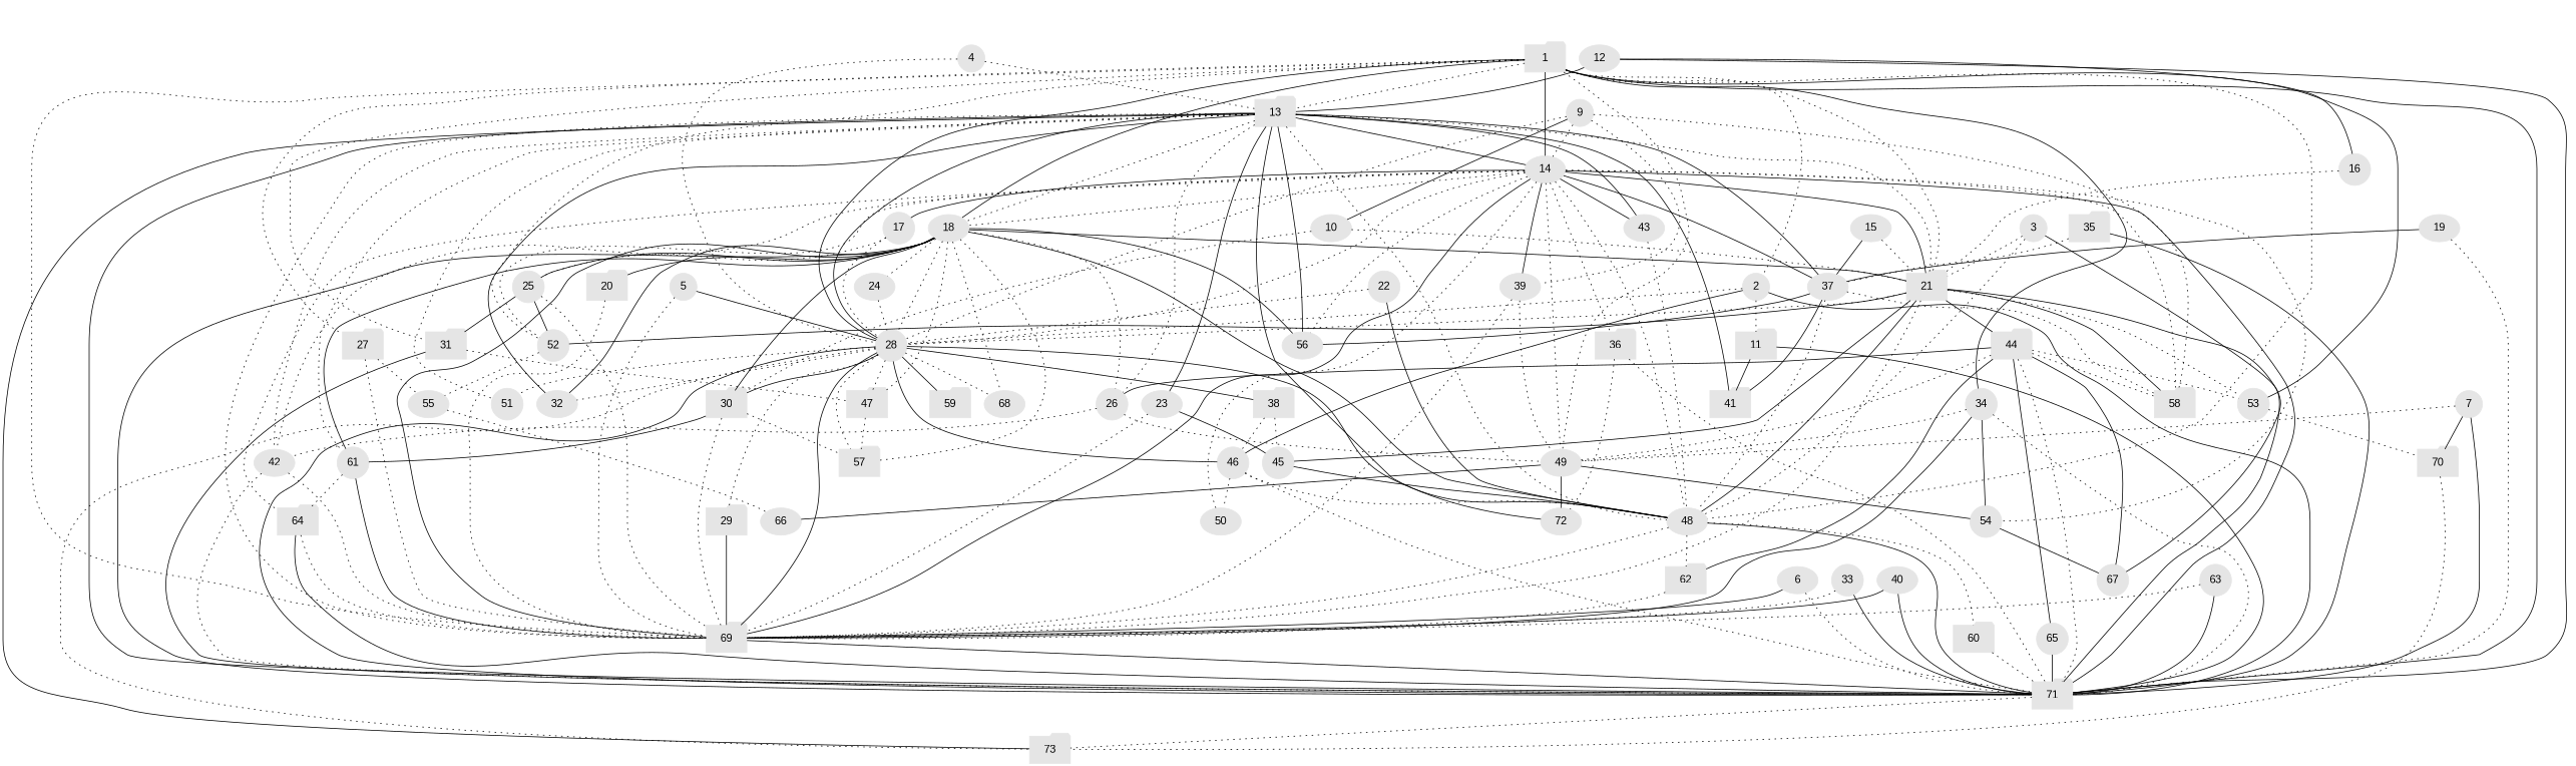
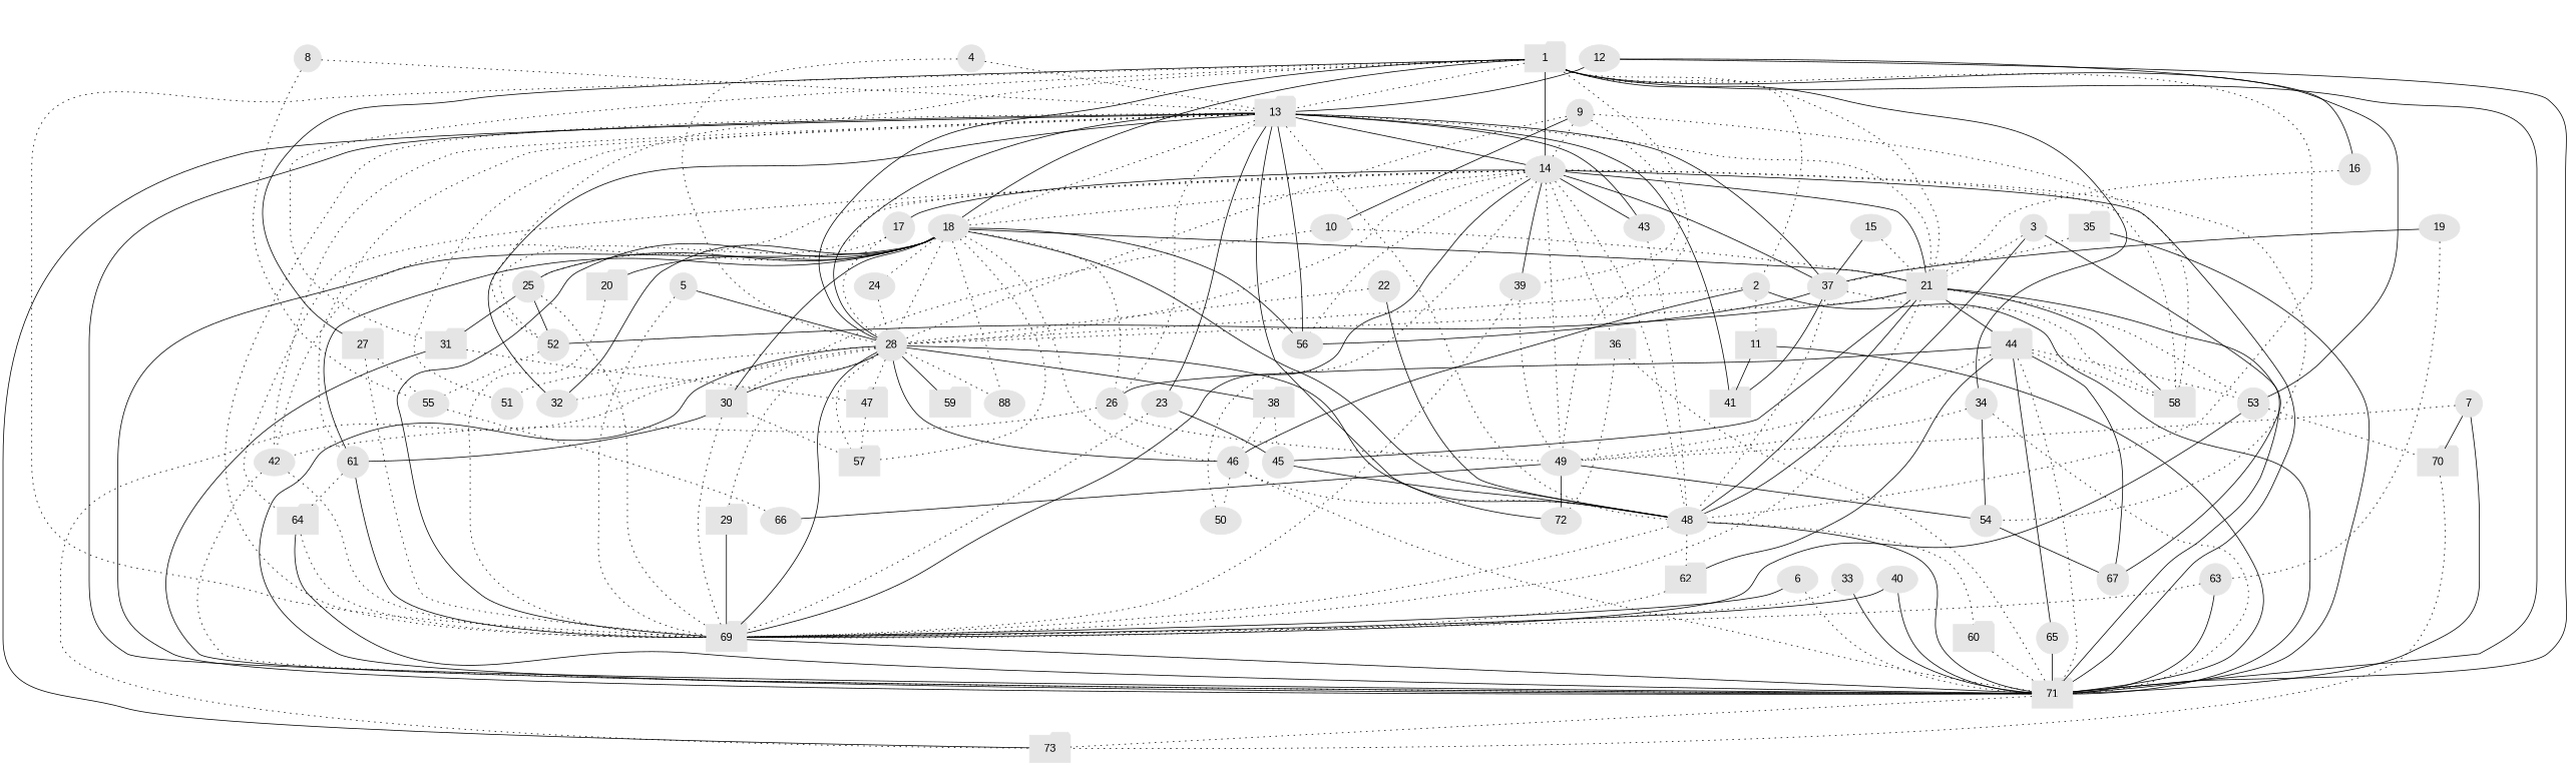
  graph {
    fontname="Liberation Sans"
    node [color=gray90 fontname="Liberation Sans" shape=circle style=filled]
    edge [fontname="Liberation Sans" style=dotted weight=1.0]
    2
    1 [shape=folder]
    13 [shape=folder]
    14 [shape=ellipse]
    18 [shape=ellipse]
    21 [shape=folder]
    27 [shape=folder]
    28
    31 [shape=folder]
    34
    48 [shape=ellipse]
    49 [shape=ellipse]
    52
    53
    69 [shape=folder]
    71 [shape=folder]
    11 [shape=folder]
    46
    41 [shape=folder]
    23 [shape=ellipse]
    26
    32 [shape=ellipse]
    37 [shape=ellipse]
    42 [shape=ellipse]
    43 [shape=ellipse]
    51
    56 [shape=ellipse]
    61
    72 [shape=ellipse]
    73 [shape=folder]
    39 [shape=ellipse]
    58 [shape=folder]
    17
    36 [shape=folder]
    50 [shape=ellipse]
    54
    64 [shape=folder]
    30 [shape=folder]
    25
    20 [shape=folder]
    24 [shape=ellipse]
    47 [shape=folder]
    57 [shape=folder]
-   68 [shape=ellipse]
+   68 [shape=ellipse label=88]
    44 [shape=folder]
    45
    55 [shape=ellipse]
    29 [shape=folder]
    38 [shape=folder]
    59 [shape=folder]
    62 [shape=folder]
    60 [shape=folder]
    66 [shape=ellipse]
    70 [shape=folder]
    3
    67
    4
    5
    6 [shape=ellipse]
    7
+   8
    9
    10 [shape=ellipse]
    12 [shape=ellipse]
    16
    15 [shape=ellipse]
    19 [shape=ellipse]
    65
    22
    33
    35 [shape=folder]
    40 [shape=ellipse]
    63
    2 -- 28
    2 -- 71 [style=solid]
    2 -- 11
    2 -- 46 [style=solid]
    1 -- 2
    1 -- 13 [weight=2.0]
    1 -- 14 [style=solid weight=2.0]
    1 -- 18 [style=solid weight=2.0]
    1 -- 21 [weight=3.0]
-   1 -- 27
+   1 -- 27 [style=solid]
    1 -- 28 [style=solid weight=2.0]
    1 -- 31
    1 -- 34 [style=solid]
    1 -- 48 [weight=3.0]
    1 -- 49
    1 -- 52
    1 -- 53 [style=solid weight=2.0]
    1 -- 69 [weight=4.0]
    1 -- 71 [style=solid weight=4.0]
    13 -- 14 [style=solid weight=2.0]
    13 -- 18
    13 -- 21 [weight=2.0]
    13 -- 28 [style=solid]
    13 -- 48
    13 -- 69
    13 -- 71 [style=solid]
    13 -- 41 [style=solid]
    13 -- 23 [style=solid]
    13 -- 26
    13 -- 32 [style=solid]
    13 -- 37 [style=solid]
    13 -- 42
    13 -- 43 [style=solid]
    13 -- 51
    13 -- 56 [style=solid]
    13 -- 61
    13 -- 72 [style=solid]
    13 -- 73 [style=solid]
    14 -- 18
    14 -- 21 [style=solid]
    14 -- 28
    14 -- 48
    14 -- 49
    14 -- 52
    14 -- 69 [style=solid]
    14 -- 71 [style=solid]
    14 -- 37 [style=solid weight=2.0]
    14 -- 42
    14 -- 43 [style=solid]
    14 -- 56
    14 -- 39 [style=solid]
    14 -- 58 [weight=2.0]
    14 -- 17 [style=solid]
    14 -- 36 [weight=2.0]
    14 -- 50
    14 -- 54
    14 -- 64
    18 -- 21 [style=solid weight=2.0]
    18 -- 28
    18 -- 48 [style=solid]
    18 -- 69 [style=solid weight=2.0]
    18 -- 71 [style=solid]
    18 -- 26
    18 -- 32 [style=solid]
    18 -- 56 [style=solid]
    18 -- 61 [style=solid]
    18 -- 30 [style=solid]
    18 -- 25 [style=solid]
    18 -- 20 [style=solid weight=2.0]
    18 -- 24
-   18 -- 47
+   18 -- 46
    18 -- 57
    18 -- 68
    21 -- 28 [weight=2.0]
    21 -- 48 [style=solid]
    21 -- 52 [style=solid]
    21 -- 53
    21 -- 69 [weight=2.0]
    21 -- 71 [style=solid]
    21 -- 58 [style=solid]
    21 -- 44 [style=solid]
    21 -- 45 [style=solid]
    27 -- 69
    27 -- 55
    28 -- 48 [style=solid weight=2.0]
    28 -- 69 [style=solid]
    28 -- 71 [style=solid]
    28 -- 46 [style=solid]
    28 -- 32
    28 -- 51
    28 -- 73
    28 -- 30 [style=solid weight=2.0]
    28 -- 47
    28 -- 57
    28 -- 68
    28 -- 29
    28 -- 38 [style=solid]
    28 -- 59 [style=solid weight=2.0]
    31 -- 71 [style=solid]
    31 -- 47
    34 -- 49
    34 -- 71
    34 -- 54 [style=solid]
    48 -- 69
    48 -- 71 [style=solid weight=2.0]
    48 -- 62
    48 -- 60
    49 -- 72 [style=solid]
    49 -- 54 [style=solid]
    49 -- 66 [style=solid]
    52 -- 55
-   34 -- 69 [style=solid]
+   53 -- 69 [style=solid]
    53 -- 70
    69 -- 71 [style=solid]
    71 -- 73
    11 -- 71 [style=solid]
    11 -- 41 [style=solid]
    46 -- 48
    46 -- 71
    46 -- 50
    23 -- 69
    23 -- 45 [style=solid]
    26 -- 49
    26 -- 42
    37 -- 48
    37 -- 41 [style=solid]
    37 -- 56 [style=solid]
    37 -- 58
    42 -- 69
    42 -- 71
    43 -- 48
    61 -- 69 [style=solid]
    61 -- 64
    39 -- 49
    39 -- 69
    17 -- 28
    17 -- 25
    36 -- 71
    36 -- 72
    54 -- 67 [style=solid]
    64 -- 69
    64 -- 71 [style=solid]
    30 -- 69
    30 -- 61 [style=solid]
    30 -- 57
    25 -- 31 [style=solid]
    25 -- 52 [style=solid]
    25 -- 69
    20 -- 69
    24 -- 28
    47 -- 57
    44 -- 49
    44 -- 53
    44 -- 71
    44 -- 26 [style=solid]
    44 -- 58
    44 -- 62 [style=solid]
    44 -- 67 [style=solid]
    44 -- 65 [style=solid]
    45 -- 48 [style=solid]
    55 -- 66
    29 -- 69 [style=solid]
    38 -- 46
    38 -- 45
    62 -- 69
    60 -- 71
    70 -- 73
    3 -- 21
-   3 -- 48
+   3 -- 48 [style=solid]
    3 -- 67 [style=solid]
    4 -- 13
    4 -- 28
    5 -- 28 [style=solid]
    5 -- 69
    6 -- 69 [style=solid]
    6 -- 71
    7 -- 49
    7 -- 71 [style=solid]
    7 -- 70 [style=solid]
+   8 -- 13
+   8 -- 55
    9 -- 14
    9 -- 28
    9 -- 39
    9 -- 58
    9 -- 10 [style=solid]
    10 -- 21
    10 -- 30
    12 -- 13 [style=solid weight=3.0]
    12 -- 71 [style=solid]
    12 -- 16 [style=solid]
    16 -- 21
    15 -- 21
    15 -- 37 [style=solid]
-   19 -- 71
+   19 -- 63
    19 -- 37 [style=solid]
    65 -- 71 [style=solid weight=2.0]
    22 -- 28
    22 -- 48 [style=solid]
    33 -- 69
    33 -- 71 [style=solid]
    35 -- 71 [style=solid]
    35 -- 37
    40 -- 69 [style=solid]
    40 -- 71 [style=solid]
    63 -- 69
    63 -- 71 [style=solid]
  }
